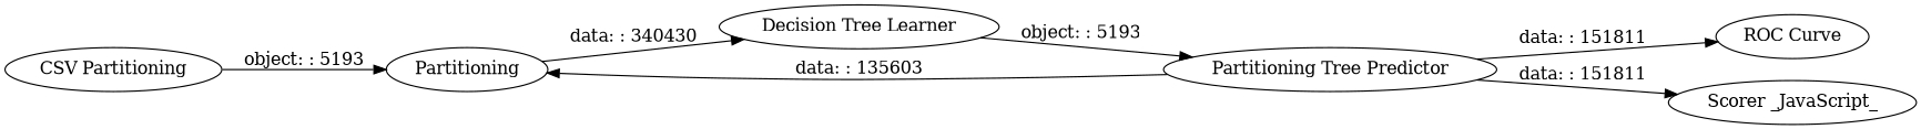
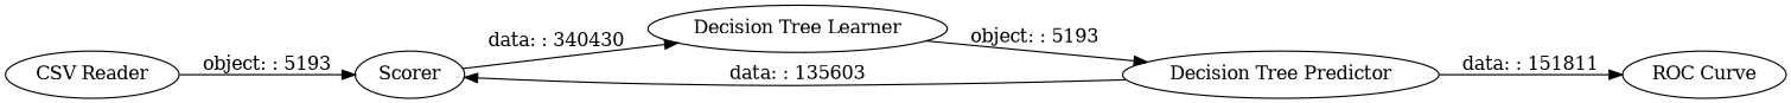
  digraph {
    fontname="DejaVu Serif"
    rankdir=LR
    node [fontname="DejaVu Serif"]
    edge [fontname="DejaVu Serif"]
-   n1 [label="CSV Partitioning"]
-   n2 [label=Partitioning]
+   n1 [label="CSV Reader"]
+   n2 [label=Scorer]
    n3 [label="Decision Tree Learner"]
    n4 [label="ROC Curve"]
-   n5 [label="Partitioning Tree Predictor"]
-   n6 [label="Scorer _JavaScript_"]
+   n5 [label="Decision Tree Predictor"]
    n1 -> n2 [label="object: : 5193"]
    n2 -> n3 [label="data: : 340430"]
    n3 -> n5 [label="object: : 5193"]
    n5 -> n2 [label="data: : 135603"]
    n5 -> n4 [label="data: : 151811"]
-   n5 -> n6 [label="data: : 151811"]
  }
